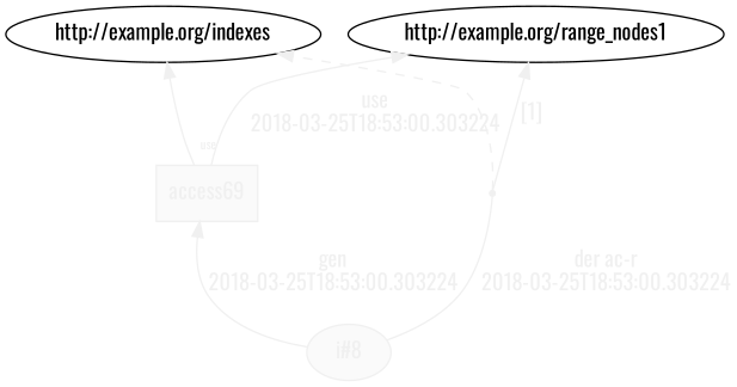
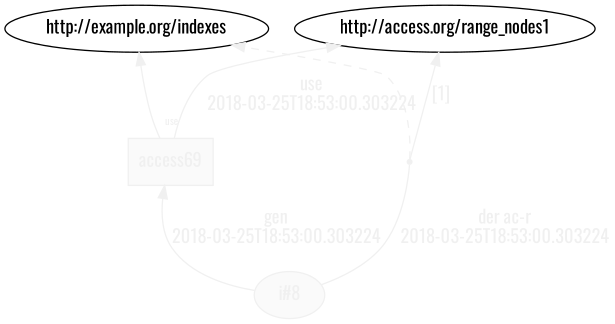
  digraph {
    rankdir=BT
    fontname=Oswald
    node [color="#F0F0F0" fontcolor="#F0F0F0" fontname=Oswald]
    edge [angle=60.0 color="#F0F0F0" distance=1.5 fontcolor="#F0F0F0" fontsize=14 rotation=20 fontname=Oswald]
    n1 [fillcolor="#FAFAFA" label="i#8" style=filled]
    n2 [fillcolor="#FAFAFA" label=access69 shape=polygon sides=4 style=filled]
    bn0 [shape=point]
    "http://example.org/indexes" [color="" fontcolor=""]
-   "http://example.org/range_nodes1" [color="" fontcolor=""]
+   "http://example.org/range_nodes1" [label="http://access.org/range_nodes1" color="" fontcolor=""]
    n1 -> n2 [label="gen\n2018-03-25T18:53:00.303224"]
    n1 -> bn0 [arrowhead=none label="der ac-r\n2018-03-25T18:53:00.303224"]
    n2 -> "http://example.org/indexes" [labelangle=60.0 labeldistance=1.5 labelfontsize=8 taillabel=use angle="" distance="" fontsize=""]
    n2 -> "http://example.org/range_nodes1" [label="use\n2018-03-25T18:53:00.303224"]
    bn0 -> "http://example.org/indexes" [style=dashed angle="" distance="" fontsize="" rotation=""]
    bn0 -> "http://example.org/range_nodes1" [label="[1]"]
  }
